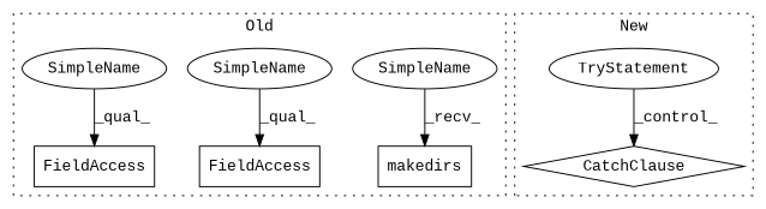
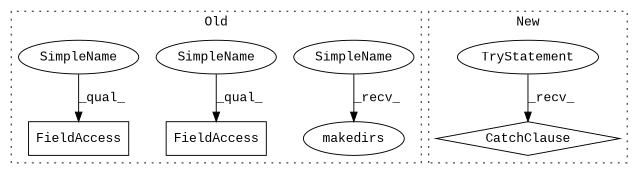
  digraph {
    fontname="Liberation Mono"
    node [a=42 fontname="Liberation Mono" l=2 s=1439 shape=ellipse]
    edge [fontname="Liberation Mono"]
-   n1 [a=32 l="9,1" label=makedirs s="1477,1495" shape=box]
+   n1 [a=32 l="9,1" label=makedirs s="1477,1495"]
    n2 [a=22 l=7 label=FieldAccess shape=box]
    n3 [a=22 l=7 label=FieldAccess s=1393 shape=box]
    n4 [label=SimpleName s=1474]
    n5 [label=SimpleName]
    n6 [label=SimpleName s=1393]
    n7 [a=12 l="11,2" label=CatchClause s="1463,1501" shape=diamond]
    n8 [a=54 l=4 label=TryStatement s=1423]
    subgraph cluster_1 {
      label=Old
      style=dotted
      n1
      n2
      n3
      n4
      n5
      n6
    }
    subgraph cluster_2 {
      label=New
      style=dotted
      n7
      n8
    }
    n4 -> n1 [label=_recv_]
    n5 -> n2 [label=_qual_]
    n6 -> n3 [label=_qual_]
-   n8 -> n7 [label=_control_]
+   n8 -> n7 [label=_recv_]
  }
